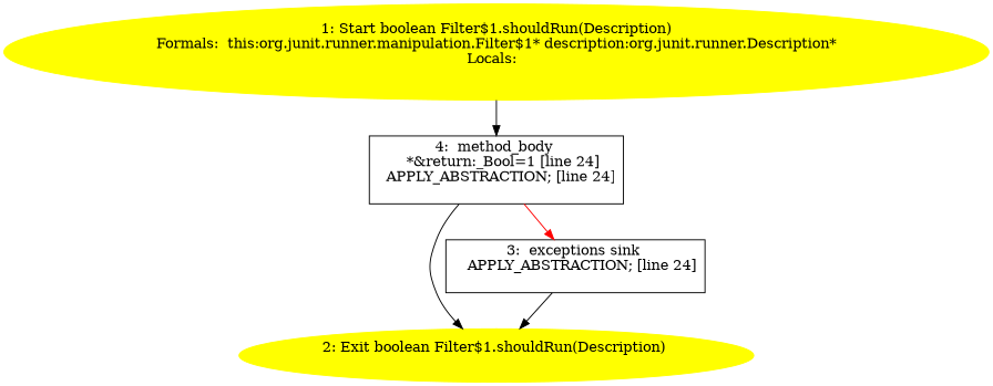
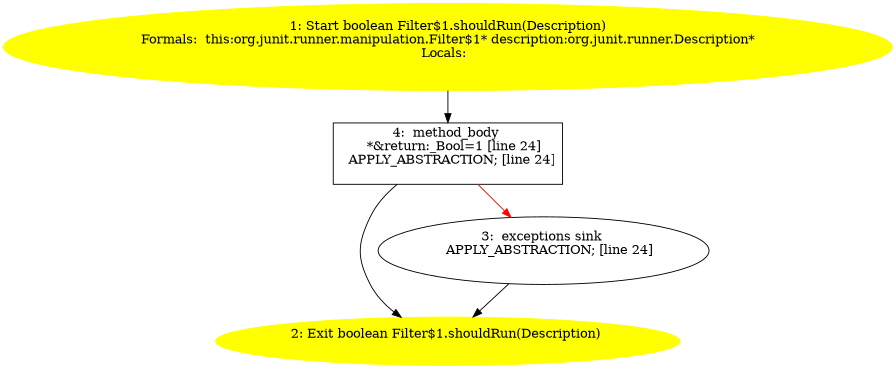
  digraph {
    n1 [color=yellow label="1: Start boolean Filter$1.shouldRun(Description)\nFormals:  this:org.junit.runner.manipulation.Filter$1* description:org.junit.runner.Description*\nLocals:  \n  " style=filled]
    n2 [label="4:  method_body \n   *&return:_Bool=1 [line 24]\n  APPLY_ABSTRACTION; [line 24]\n " shape=box]
    n3 [color=yellow label="2: Exit boolean Filter$1.shouldRun(Description) \n  " style=filled]
-   n4 [label="3:  exceptions sink \n   APPLY_ABSTRACTION; [line 24]\n " shape=box]
+   n4 [label="3:  exceptions sink \n   APPLY_ABSTRACTION; [line 24]\n " shape=ellipse]
    n1 -> n2
    n2 -> n3
    n2 -> n4 [color=red]
    n4 -> n3
  }
